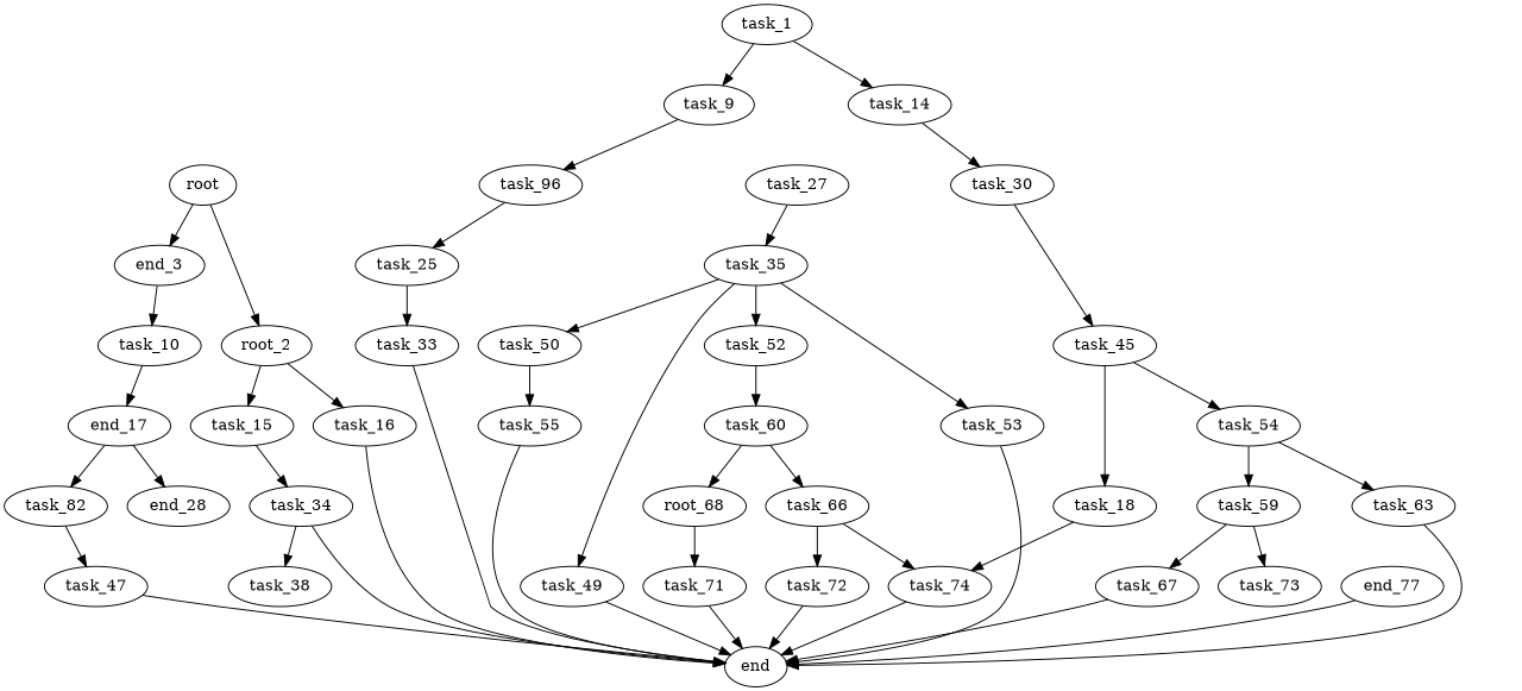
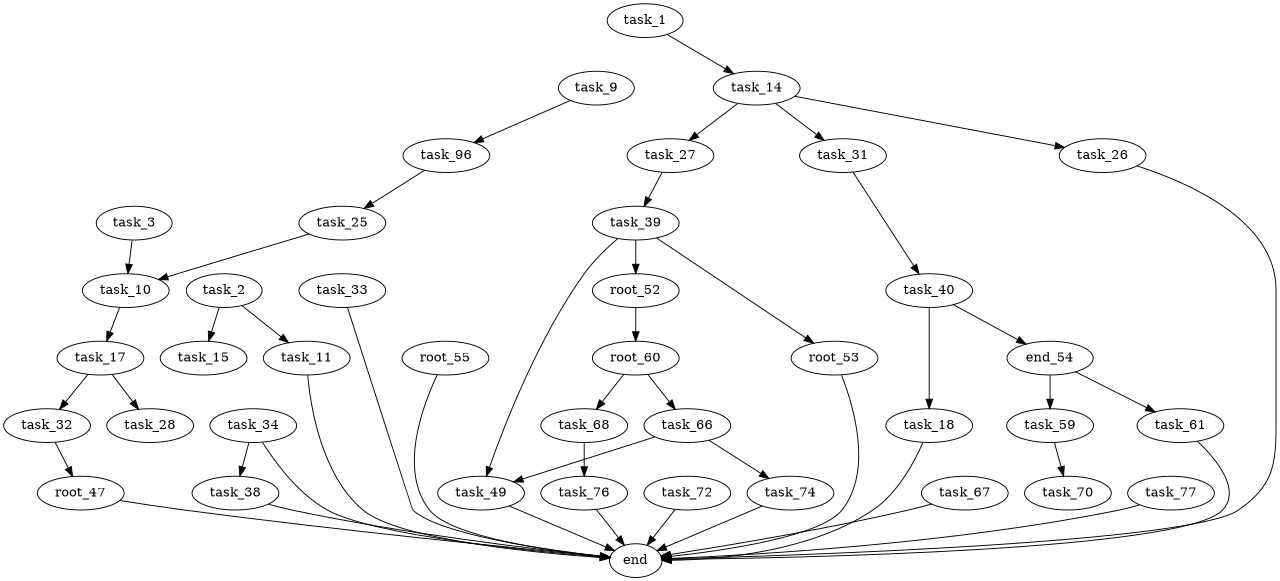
  digraph {
-   root
-   task_2 [label=root_2]
-   task_3 [label=end_3]
+   task_2
+   task_3
    task_1
    task_9
    task_14
-   task_11 [label=task_16]
+   task_11
    task_15
    task_10
    n10 [label=task_96]
+   task_26
    task_27
-   task_31 [label=task_30]
+   task_31
    end
    task_34
-   task_17 [label=end_17]
+   task_17
    task_25
-   task_39 [label=task_35]
-   task_40 [label=task_45]
+   task_39
+   task_40
    task_38
-   task_28 [label=end_28]
-   task_32 [label=task_82]
+   task_28
+   task_32
    task_33
-   task_47
+   task_47 [label=root_47]
    task_49
-   task_50
-   task_52
-   task_53
+   task_52 [label=root_52]
+   task_53 [label=root_53]
    n29 [label=task_18]
-   task_54
-   task_55
-   task_60
+   task_54 [label=end_54]
+   task_55 [label=root_55]
+   task_60 [label=root_60]
    task_59
-   task_61 [label=task_63]
+   task_61
    task_66
-   task_68 [label=root_68]
+   task_68
    task_67
-   task_73
+   task_73 [label=task_70]
    task_72
    task_74
-   task_76 [label=task_71]
-   task_77 [label=end_77]
-   root -> task_2
-   root -> task_3
+   task_76
+   task_77
    task_2 -> task_11
    task_2 -> task_15
    task_3 -> task_10
-   task_1 -> task_9
    task_1 -> task_14
    task_9 -> n10
+   task_14 -> task_26
+   task_14 -> task_27
    task_14 -> task_31
    task_11 -> end
-   task_15 -> task_34
    task_10 -> task_17
    n10 -> task_25
+   task_26 -> end
    task_27 -> task_39
    task_31 -> task_40
    task_34 -> end
    task_34 -> task_38
    task_17 -> task_28
    task_17 -> task_32
-   task_25 -> task_33
+   task_25 -> task_10
    task_39 -> task_49
-   task_39 -> task_50
    task_39 -> task_52
    task_39 -> task_53
    task_40 -> n29
    task_40 -> task_54
+   task_38 -> end
    task_32 -> task_47
    task_33 -> end
    task_47 -> end
    task_49 -> end
-   task_50 -> task_55
    task_52 -> task_60
    task_53 -> end
-   n29 -> task_74
+   n29 -> end
    task_54 -> task_59
    task_54 -> task_61
    task_55 -> end
    task_60 -> task_66
    task_60 -> task_68
-   task_59 -> task_67
    task_59 -> task_73
    task_61 -> end
-   task_66 -> task_72
+   task_66 -> task_49
    task_66 -> task_74
    task_68 -> task_76
    task_67 -> end
    task_72 -> end
    task_74 -> end
    task_76 -> end
    task_77 -> end
  }
